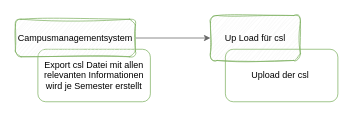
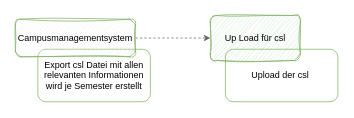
  <mxCell id="0" />
  <mxCell id="1" parent="0" />
  <mxCell id="2" value="&lt;div&gt;Export csl Datei mit allen relevanten Informationen&lt;/div&gt;&lt;div&gt;wird je Semester erstellt&lt;/div&gt;" style="rounded=1;whiteSpace=wrap;html=1;fillColor=none;strokeColor=#82b366;" vertex="1" parent="1"><mxGeometry x="50" y="65" width="150" height="70" as="geometry" /></mxCell>
- <mxCell id="3" value="" style="edgeStyle=orthogonalEdgeStyle;rounded=0;orthogonalLoop=1;jettySize=auto;html=1;fillColor=#f5f5f5;strokeColor=#666666;" edge="1" parent="1" source="4" target="5"><mxGeometry relative="1" as="geometry" /></mxCell>
+ <mxCell id="3" value="" style="edgeStyle=orthogonalEdgeStyle;rounded=0;orthogonalLoop=1;jettySize=auto;html=1;fillColor=#f5f5f5;strokeColor=#666666;dashed=1;" edge="1" parent="1" source="4" target="5"><mxGeometry relative="1" as="geometry" /></mxCell>
  <mxCell id="4" value="Campusmanagementsystem" style="rounded=1;whiteSpace=wrap;html=1;fillColor=#f5f5f5;strokeColor=#82b366;sketch=1;curveFitting=1;jiggle=2;" vertex="1" parent="1"><mxGeometry x="20" y="25" width="160" height="50" as="geometry" /></mxCell>
- <mxCell id="5" value="Up Load für csl" style="rounded=1;whiteSpace=wrap;html=1;fillColor=#f5f5f5;strokeColor=#82b366;sketch=1;curveFitting=1;jiggle=2;" vertex="1" parent="1"><mxGeometry x="280" y="20" width="120" height="60" as="geometry" /></mxCell>
+ <mxCell id="5" value="Up Load für csl" style="rounded=1;whiteSpace=wrap;html=1;fillColor=#d5e8d4;strokeColor=#82b366;sketch=1;curveFitting=1;jiggle=2;" vertex="1" parent="1"><mxGeometry x="280" y="20" width="120" height="60" as="geometry" /></mxCell>
  <mxCell id="6" value="Upload der csl&amp;nbsp;" style="rounded=1;whiteSpace=wrap;html=1;fillColor=none;strokeColor=#82b366;" vertex="1" parent="1"><mxGeometry x="300" y="65" width="150" height="70" as="geometry" /></mxCell>
